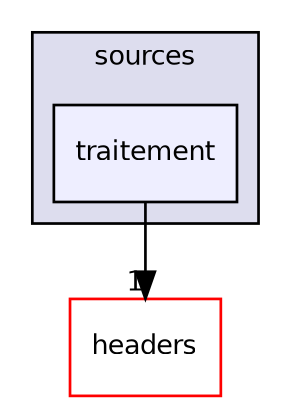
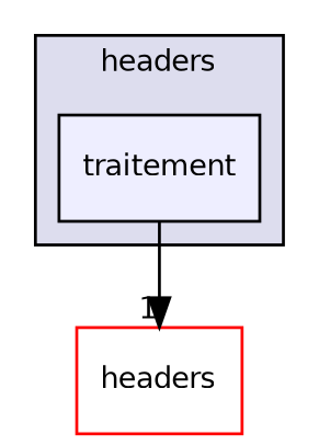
  digraph {
    compound=true
    node [fontname=Helvetica fontsize=10 shape=box style=filled]
    n1 [fillcolor="#eeeeff" label=traitement pencolor=black]
    n2 [color=red fillcolor=white label=headers]
    subgraph cluster_1 {
      bgcolor="#ddddee"
      fontname=Helvetica
      fontsize=10
-     label=sources
+     label=headers
      pencolor=black
      n1
    }
    n1 -> n2 [headlabel=1 labeldistance=1.5 labelfontname=Helvetica labelfontsize=10]
  }
